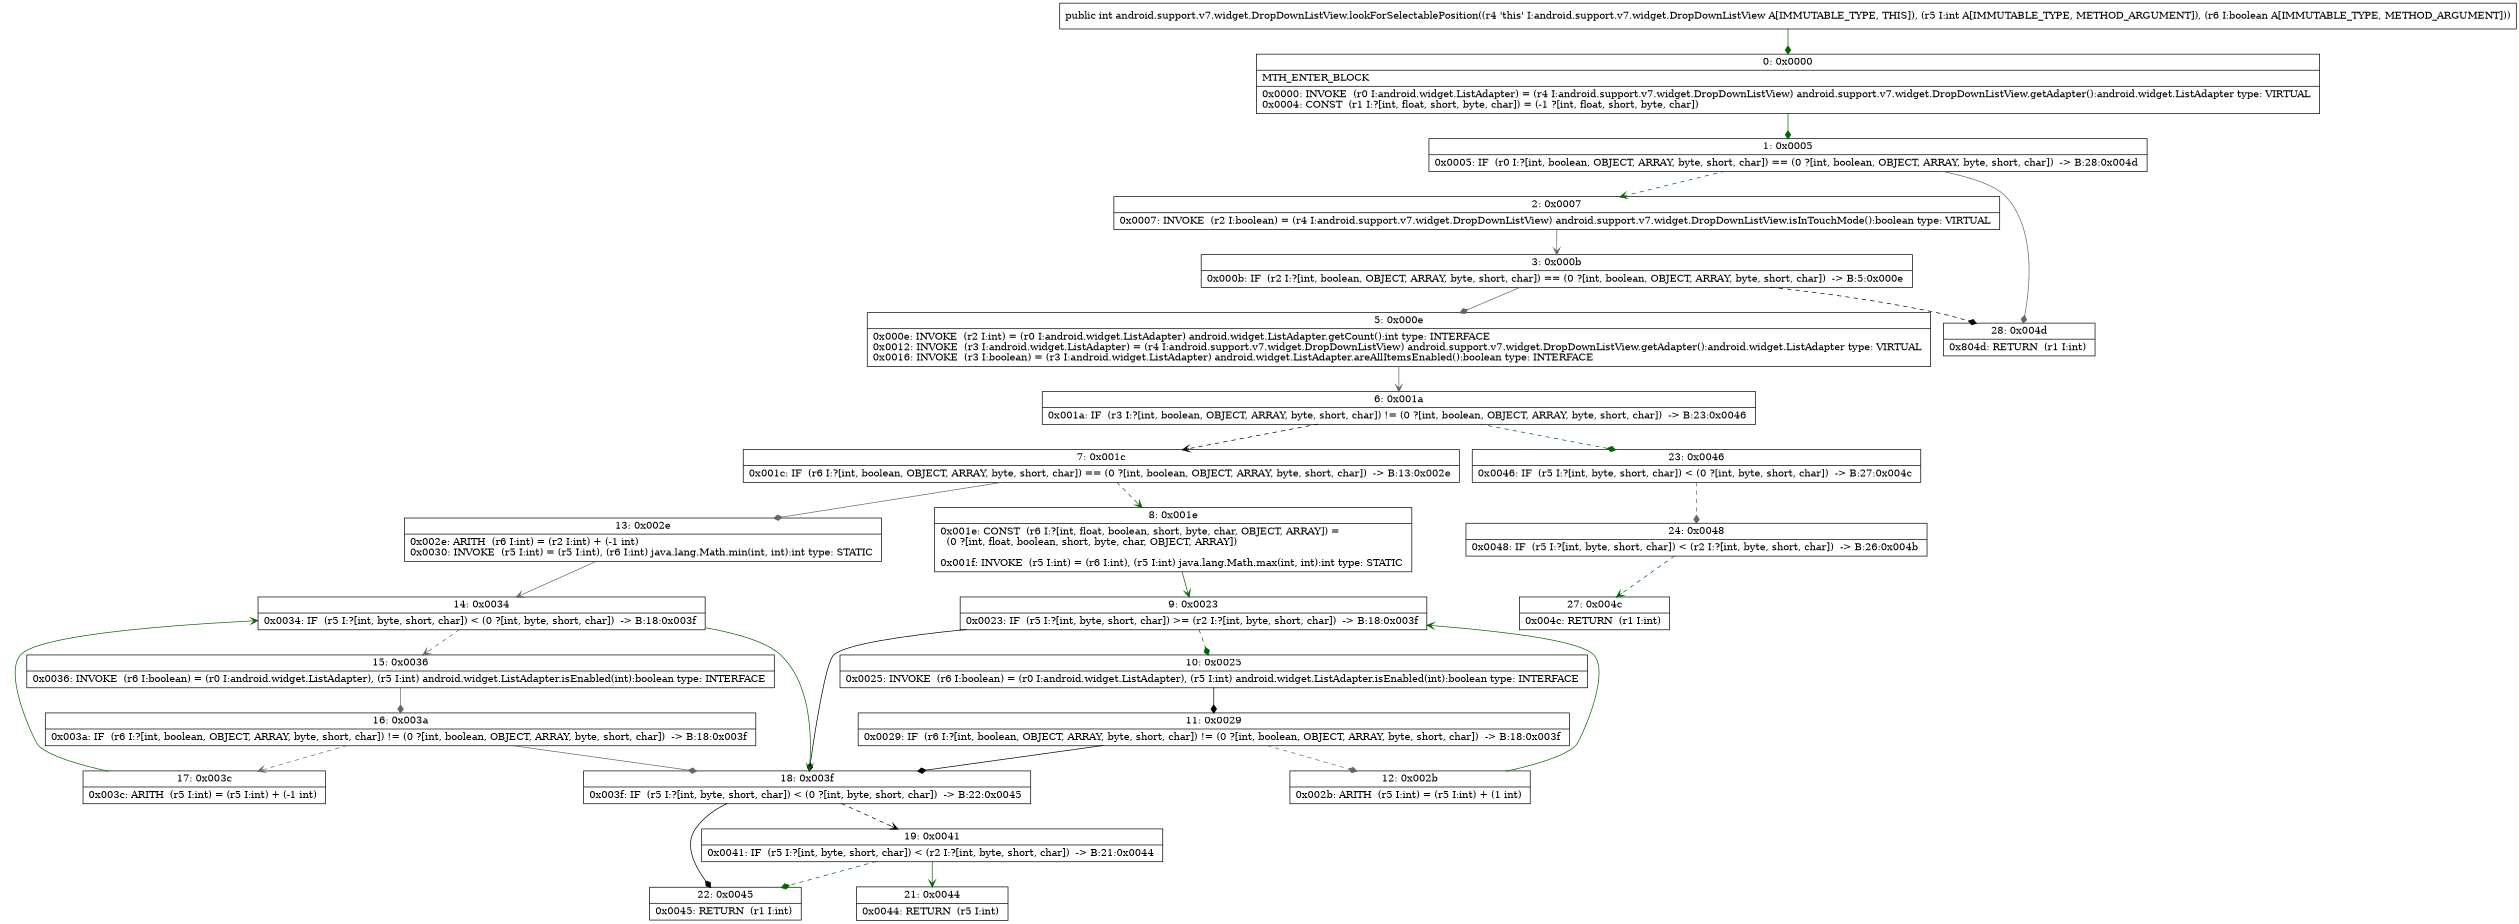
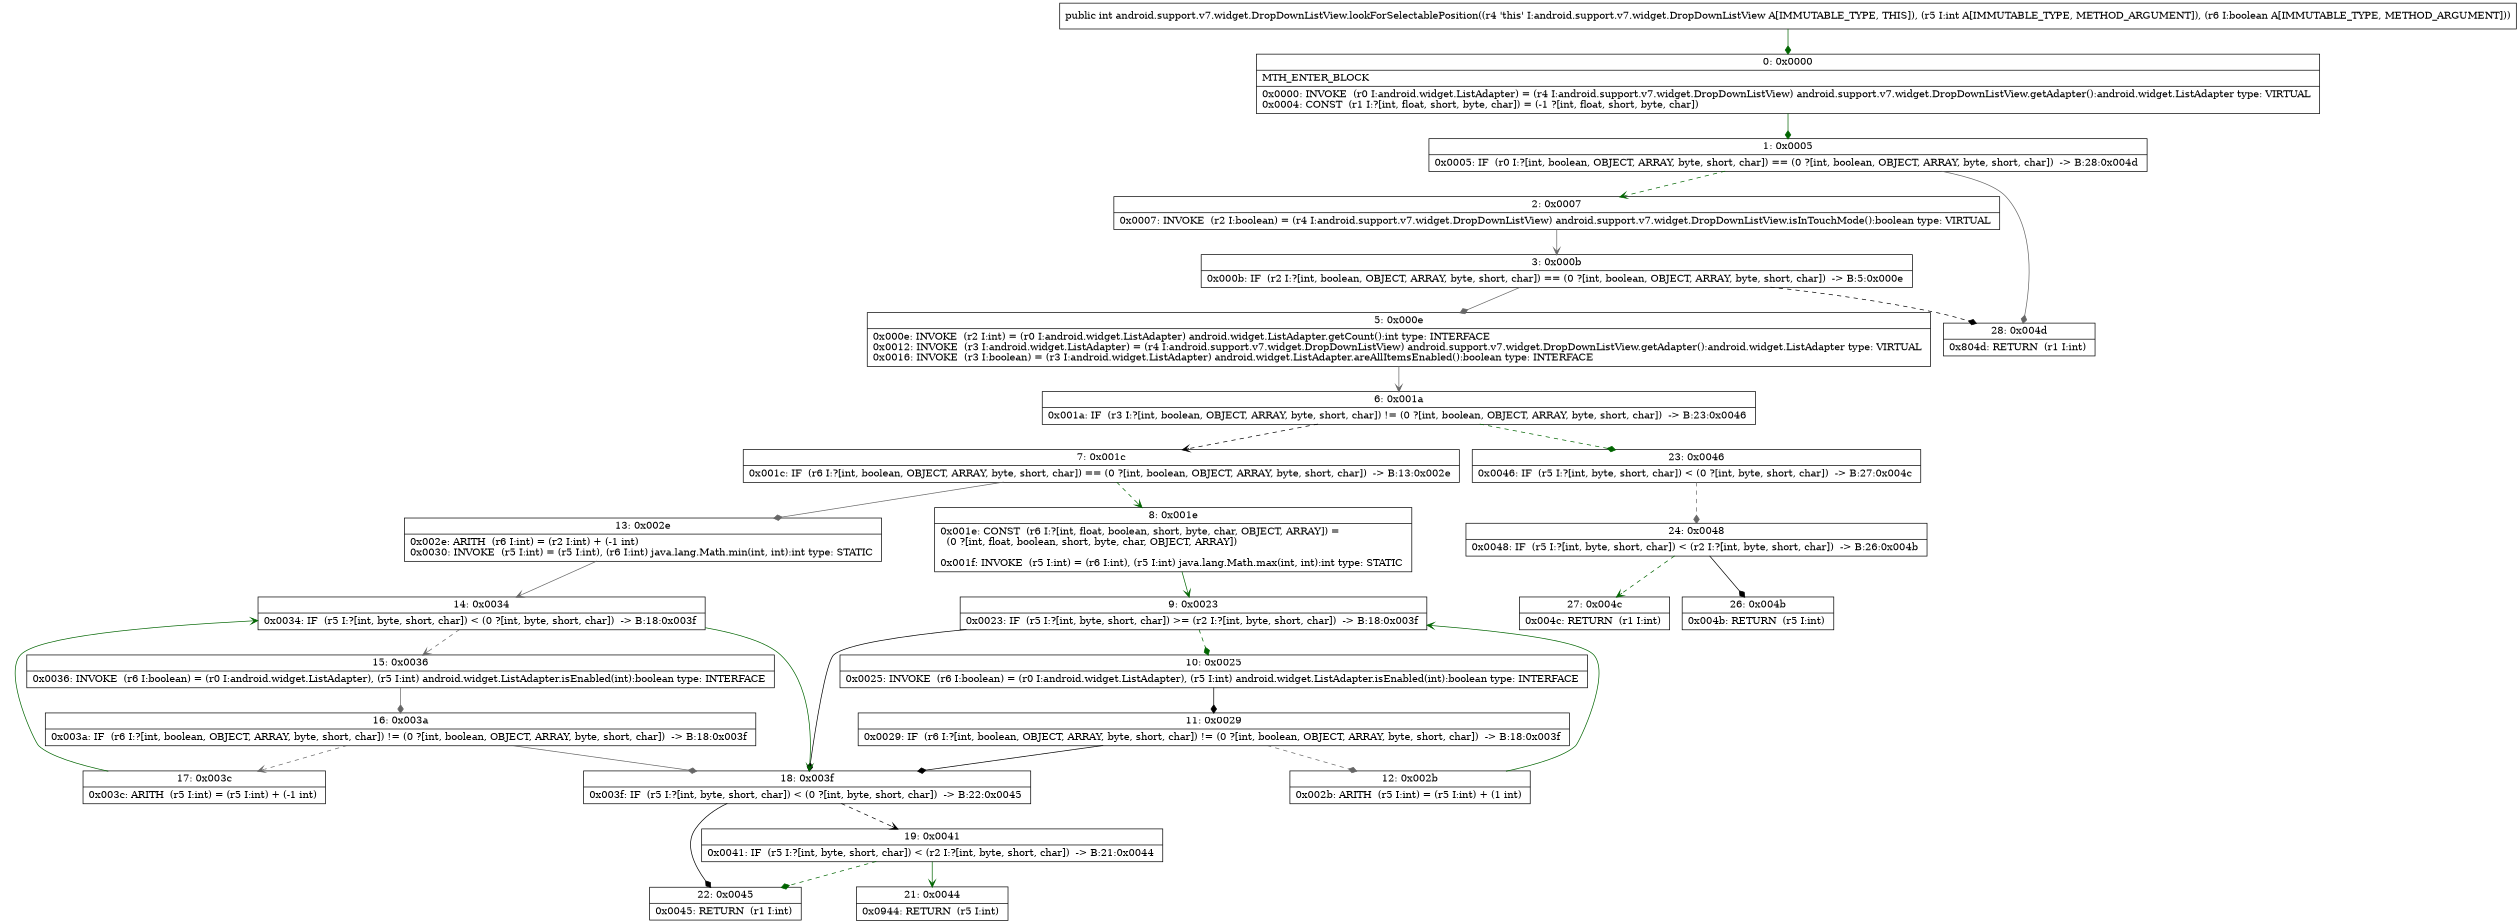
  digraph {
    node [shape=record]
    edge [arrowhead=diamond color=darkgreen]
    n1 [label="{0\:\ 0x0000|MTH_ENTER_BLOCK\l|0x0000: INVOKE  (r0 I:android.widget.ListAdapter) = (r4 I:android.support.v7.widget.DropDownListView) android.support.v7.widget.DropDownListView.getAdapter():android.widget.ListAdapter type: VIRTUAL \l0x0004: CONST  (r1 I:?[int, float, short, byte, char]) = (\-1 ?[int, float, short, byte, char]) \l}"]
    n2 [label="{1\:\ 0x0005|0x0005: IF  (r0 I:?[int, boolean, OBJECT, ARRAY, byte, short, char]) == (0 ?[int, boolean, OBJECT, ARRAY, byte, short, char])  \-\> B:28:0x004d \l}"]
    n3 [label="{2\:\ 0x0007|0x0007: INVOKE  (r2 I:boolean) = (r4 I:android.support.v7.widget.DropDownListView) android.support.v7.widget.DropDownListView.isInTouchMode():boolean type: VIRTUAL \l}"]
    n4 [label="{28\:\ 0x004d|0x804d: RETURN  (r1 I:int) \l}"]
    n5 [label="{3\:\ 0x000b|0x000b: IF  (r2 I:?[int, boolean, OBJECT, ARRAY, byte, short, char]) == (0 ?[int, boolean, OBJECT, ARRAY, byte, short, char])  \-\> B:5:0x000e \l}"]
    n6 [label="{5\:\ 0x000e|0x000e: INVOKE  (r2 I:int) = (r0 I:android.widget.ListAdapter) android.widget.ListAdapter.getCount():int type: INTERFACE \l0x0012: INVOKE  (r3 I:android.widget.ListAdapter) = (r4 I:android.support.v7.widget.DropDownListView) android.support.v7.widget.DropDownListView.getAdapter():android.widget.ListAdapter type: VIRTUAL \l0x0016: INVOKE  (r3 I:boolean) = (r3 I:android.widget.ListAdapter) android.widget.ListAdapter.areAllItemsEnabled():boolean type: INTERFACE \l}"]
    n7 [label="{6\:\ 0x001a|0x001a: IF  (r3 I:?[int, boolean, OBJECT, ARRAY, byte, short, char]) != (0 ?[int, boolean, OBJECT, ARRAY, byte, short, char])  \-\> B:23:0x0046 \l}"]
    n8 [label="{7\:\ 0x001c|0x001c: IF  (r6 I:?[int, boolean, OBJECT, ARRAY, byte, short, char]) == (0 ?[int, boolean, OBJECT, ARRAY, byte, short, char])  \-\> B:13:0x002e \l}"]
    n9 [label="{23\:\ 0x0046|0x0046: IF  (r5 I:?[int, byte, short, char]) \< (0 ?[int, byte, short, char])  \-\> B:27:0x004c \l}"]
    n10 [label="{8\:\ 0x001e|0x001e: CONST  (r6 I:?[int, float, boolean, short, byte, char, OBJECT, ARRAY]) = \l  (0 ?[int, float, boolean, short, byte, char, OBJECT, ARRAY])\l \l0x001f: INVOKE  (r5 I:int) = (r6 I:int), (r5 I:int) java.lang.Math.max(int, int):int type: STATIC \l}"]
    n11 [label="{13\:\ 0x002e|0x002e: ARITH  (r6 I:int) = (r2 I:int) + (\-1 int) \l0x0030: INVOKE  (r5 I:int) = (r5 I:int), (r6 I:int) java.lang.Math.min(int, int):int type: STATIC \l}"]
    n12 [label="{24\:\ 0x0048|0x0048: IF  (r5 I:?[int, byte, short, char]) \< (r2 I:?[int, byte, short, char])  \-\> B:26:0x004b \l}"]
    n13 [label="{9\:\ 0x0023|0x0023: IF  (r5 I:?[int, byte, short, char]) \>= (r2 I:?[int, byte, short, char])  \-\> B:18:0x003f \l}"]
    n14 [label="{14\:\ 0x0034|0x0034: IF  (r5 I:?[int, byte, short, char]) \< (0 ?[int, byte, short, char])  \-\> B:18:0x003f \l}"]
    n15 [label="{10\:\ 0x0025|0x0025: INVOKE  (r6 I:boolean) = (r0 I:android.widget.ListAdapter), (r5 I:int) android.widget.ListAdapter.isEnabled(int):boolean type: INTERFACE \l}"]
    n16 [label="{18\:\ 0x003f|0x003f: IF  (r5 I:?[int, byte, short, char]) \< (0 ?[int, byte, short, char])  \-\> B:22:0x0045 \l}"]
    n17 [label="{11\:\ 0x0029|0x0029: IF  (r6 I:?[int, boolean, OBJECT, ARRAY, byte, short, char]) != (0 ?[int, boolean, OBJECT, ARRAY, byte, short, char])  \-\> B:18:0x003f \l}"]
    n18 [label="{19\:\ 0x0041|0x0041: IF  (r5 I:?[int, byte, short, char]) \< (r2 I:?[int, byte, short, char])  \-\> B:21:0x0044 \l}"]
    n19 [label="{22\:\ 0x0045|0x0045: RETURN  (r1 I:int) \l}"]
    n20 [label="{12\:\ 0x002b|0x002b: ARITH  (r5 I:int) = (r5 I:int) + (1 int) \l}"]
    n21 [label="{15\:\ 0x0036|0x0036: INVOKE  (r6 I:boolean) = (r0 I:android.widget.ListAdapter), (r5 I:int) android.widget.ListAdapter.isEnabled(int):boolean type: INTERFACE \l}"]
    n22 [label="{16\:\ 0x003a|0x003a: IF  (r6 I:?[int, boolean, OBJECT, ARRAY, byte, short, char]) != (0 ?[int, boolean, OBJECT, ARRAY, byte, short, char])  \-\> B:18:0x003f \l}"]
    n23 [label="{17\:\ 0x003c|0x003c: ARITH  (r5 I:int) = (r5 I:int) + (\-1 int) \l}"]
-   n24 [label="{21\:\ 0x0044|0x0044: RETURN  (r5 I:int) \l}"]
+   n24 [label="{21\:\ 0x0044|0x0944: RETURN  (r5 I:int) \l}"]
    n25 [label="{27\:\ 0x004c|0x004c: RETURN  (r1 I:int) \l}"]
+   n26 [label="{26\:\ 0x004b|0x004b: RETURN  (r5 I:int) \l}"]
    n27 [label="{public int android.support.v7.widget.DropDownListView.lookForSelectablePosition((r4 'this' I:android.support.v7.widget.DropDownListView A[IMMUTABLE_TYPE, THIS]), (r5 I:int A[IMMUTABLE_TYPE, METHOD_ARGUMENT]), (r6 I:boolean A[IMMUTABLE_TYPE, METHOD_ARGUMENT])) }"]
    n1 -> n2
    n2 -> n3 [arrowhead=vee style=dashed]
    n2 -> n4 [color=gray40]
    n3 -> n5 [arrowhead=vee color=gray40]
    n5 -> n4 [color=black style=dashed]
    n5 -> n6 [color=gray40]
    n6 -> n7 [arrowhead=vee color=gray40]
    n7 -> n8 [arrowhead=vee color=black style=dashed]
    n7 -> n9 [style=dashed]
    n8 -> n10 [arrowhead=vee style=dashed]
    n8 -> n11 [color=gray40]
    n9 -> n12 [color=gray40 style=dashed]
    n10 -> n13 [arrowhead=vee]
    n11 -> n14 [arrowhead=vee color=gray40]
    n12 -> n25 [arrowhead=vee style=dashed]
+   n12 -> n26 [color=black]
    n13 -> n15 [style=dashed]
    n13 -> n16 [color=black]
    n14 -> n16 [arrowhead=vee]
    n14 -> n21 [arrowhead=vee color=gray40 style=dashed]
    n15 -> n17 [color=black]
    n16 -> n18 [arrowhead=vee color=black style=dashed]
    n16 -> n19 [color=black]
    n17 -> n16 [color=black]
    n17 -> n20 [color=gray40 style=dashed]
    n18 -> n19 [style=dashed]
    n18 -> n24 [arrowhead=vee]
    n20 -> n13 [arrowhead=vee]
    n21 -> n22 [color=gray40]
    n22 -> n16 [color=gray40]
    n22 -> n23 [arrowhead=vee color=gray40 style=dashed]
    n23 -> n14 [arrowhead=vee]
    n27 -> n1
  }
